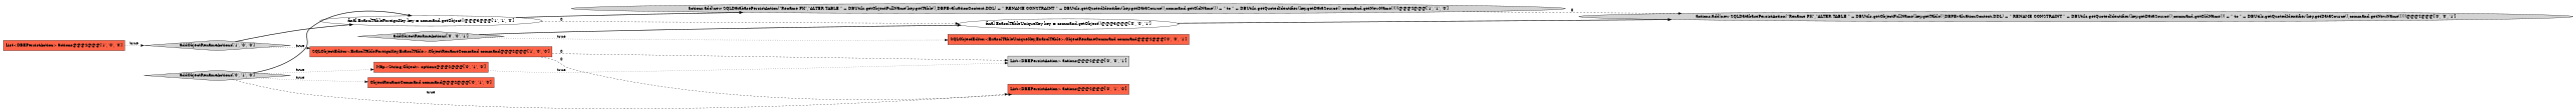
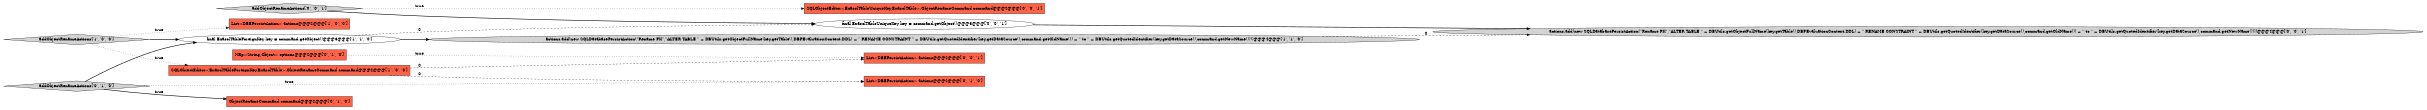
  digraph {
    rankdir=LR
    node [fillcolor=tomato shape=box style=filled]
    edge [style=dotted]
    n1 [fillcolor=white label="final ExasolTableForeignKey key = command.getObject()@@@3@@@['1', '1', '0']" shape=ellipse]
    n2 [fillcolor=lightgray label="actions.add(new SQLDatabasePersistAction(\"Rename FK\",\"ALTER TABLE \" + DBUtils.getObjectFullName(key.getTable(),DBPEvaluationContext.DDL) + \" RENAME CONSTRAINT \" + DBUtils.getQuotedIdentifier(key.getDataSource(),command.getOldName()) + \" to \" + DBUtils.getQuotedIdentifier(key.getDataSource(),command.getNewName())))@@@4@@@['1', '1', '0']" shape=ellipse]
    n3 [fillcolor=white label="final ExasolTableUniqueKey key = command.getObject()@@@3@@@['0', '0', '1']" shape=ellipse]
    n4 [fillcolor=lightgray label="actions.add(new SQLDatabasePersistAction(\"Rename PK\",\"ALTER TABLE \" + DBUtils.getObjectFullName(key.getTable(),DBPEvaluationContext.DDL) + \" RENAME CONSTRAINT \" + DBUtils.getQuotedIdentifier(key.getDataSource(),command.getOldName()) + \" to \" + DBUtils.getQuotedIdentifier(key.getDataSource(),command.getNewName())))@@@4@@@['0', '0', '1']" shape=ellipse]
    n5 [label="Map<String,Object> options@@@2@@@['0', '1', '0']"]
-   n6 [fillcolor=lightgray label="List<DBEPersistAction> actions@@@2@@@['0', '0', '1']"]
+   n6 [label="List<DBEPersistAction> actions@@@2@@@['0', '0', '1']"]
    n7 [label="SQLObjectEditor<ExasolTableForeignKey,ExasolTable>.ObjectRenameCommand command@@@2@@@['1', '0', '0']"]
    n8 [label="List<DBEPersistAction> actions@@@2@@@['0', '1', '0']"]
    n9 [label="ObjectRenameCommand command@@@2@@@['0', '1', '0']"]
    n10 [fillcolor=lightgray label="addObjectRenameActions['0', '0', '1']" shape=diamond]
    n11 [label="SQLObjectEditor<ExasolTableUniqueKey,ExasolTable>.ObjectRenameCommand command@@@2@@@['0', '0', '1']"]
    n12 [fillcolor=lightgray label="addObjectRenameActions['1', '0', '0']" shape=diamond]
    n13 [label="List<DBEPersistAction> actions@@@2@@@['1', '0', '0']"]
    n14 [fillcolor=lightgray label="addObjectRenameActions['0', '1', '0']" shape=diamond]
    n1 -> n2 [style=bold]
    n1 -> n3 [label=0 style=dashed]
    n2 -> n4 [label=0 style=dashed]
    n3 -> n4 [style=bold]
    n5 -> n6 [label=true]
    n7 -> n6 [label=0 style=dashed]
    n7 -> n8 [label=0 style=dashed]
    n10 -> n3 [style=bold]
    n10 -> n11 [label=true]
    n12 -> n1 [style=bold]
    n12 -> n7 [label=true]
-   n13 -> n12 [label=true]
+   n12 -> n13 [label=true]
    n14 -> n1 [style=bold]
-   n14 -> n5 [label=true]
-   n14 -> n8 [label=true style=dashed]
-   n14 -> n9 [label=true]
+   n14 -> n8 [label=true]
+   n14 -> n9 [label=true style=bold]
  }
